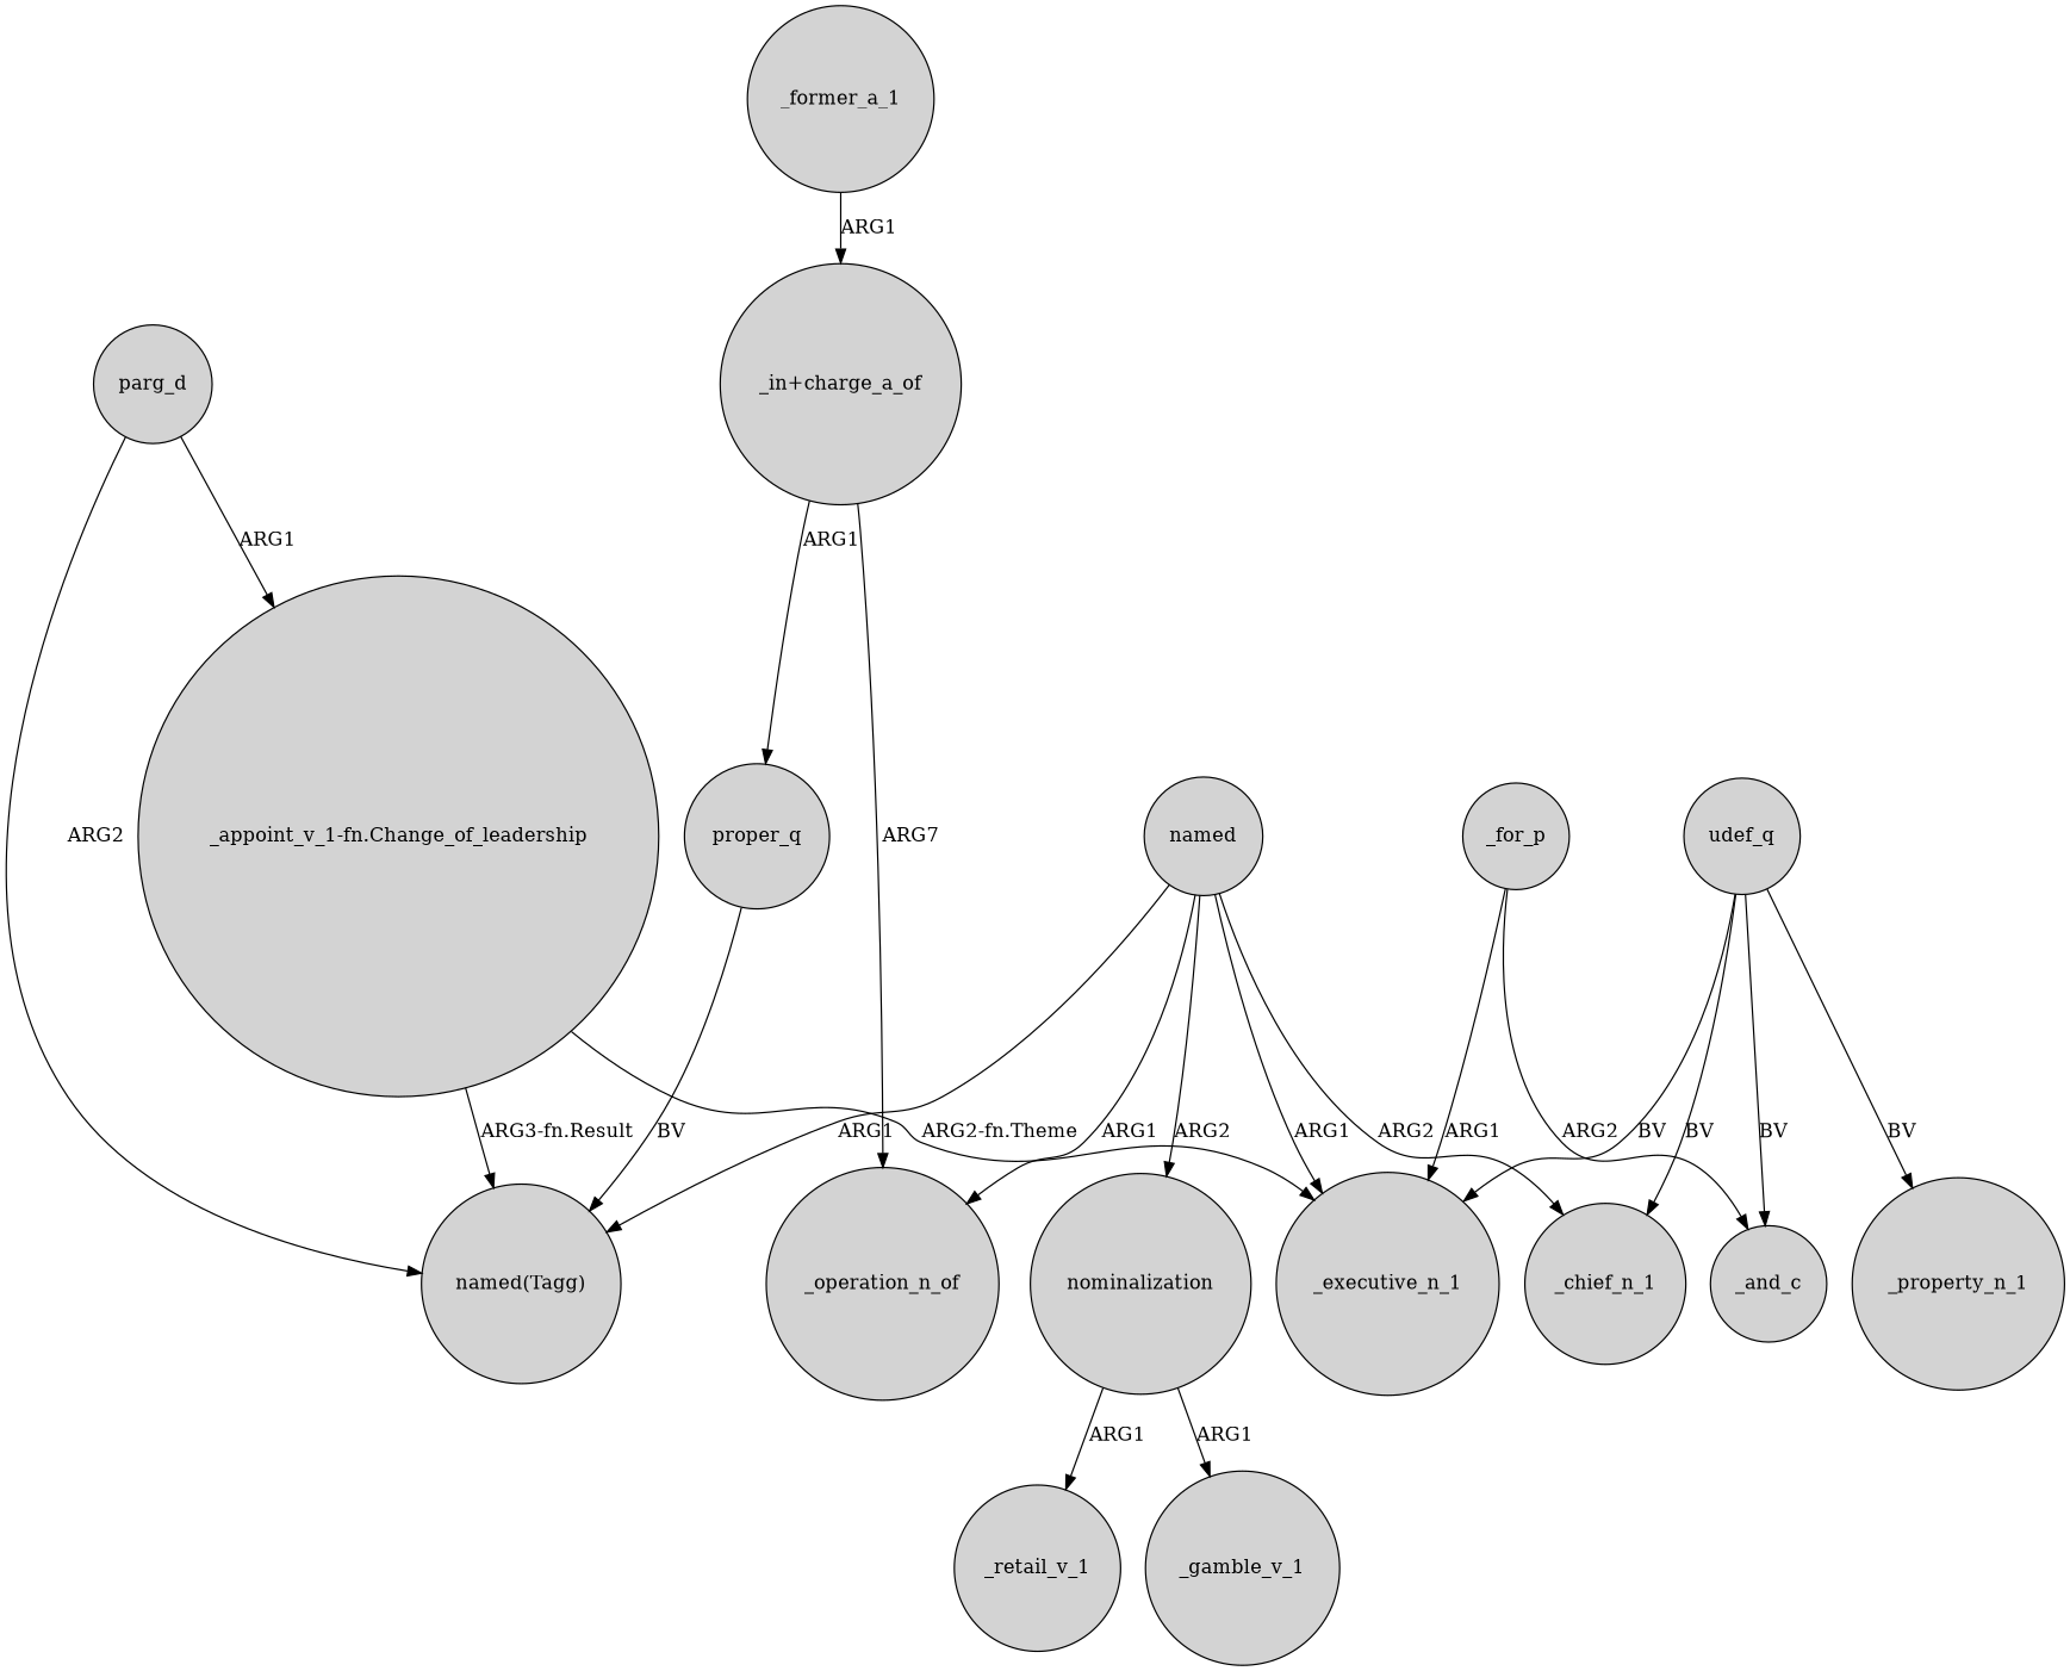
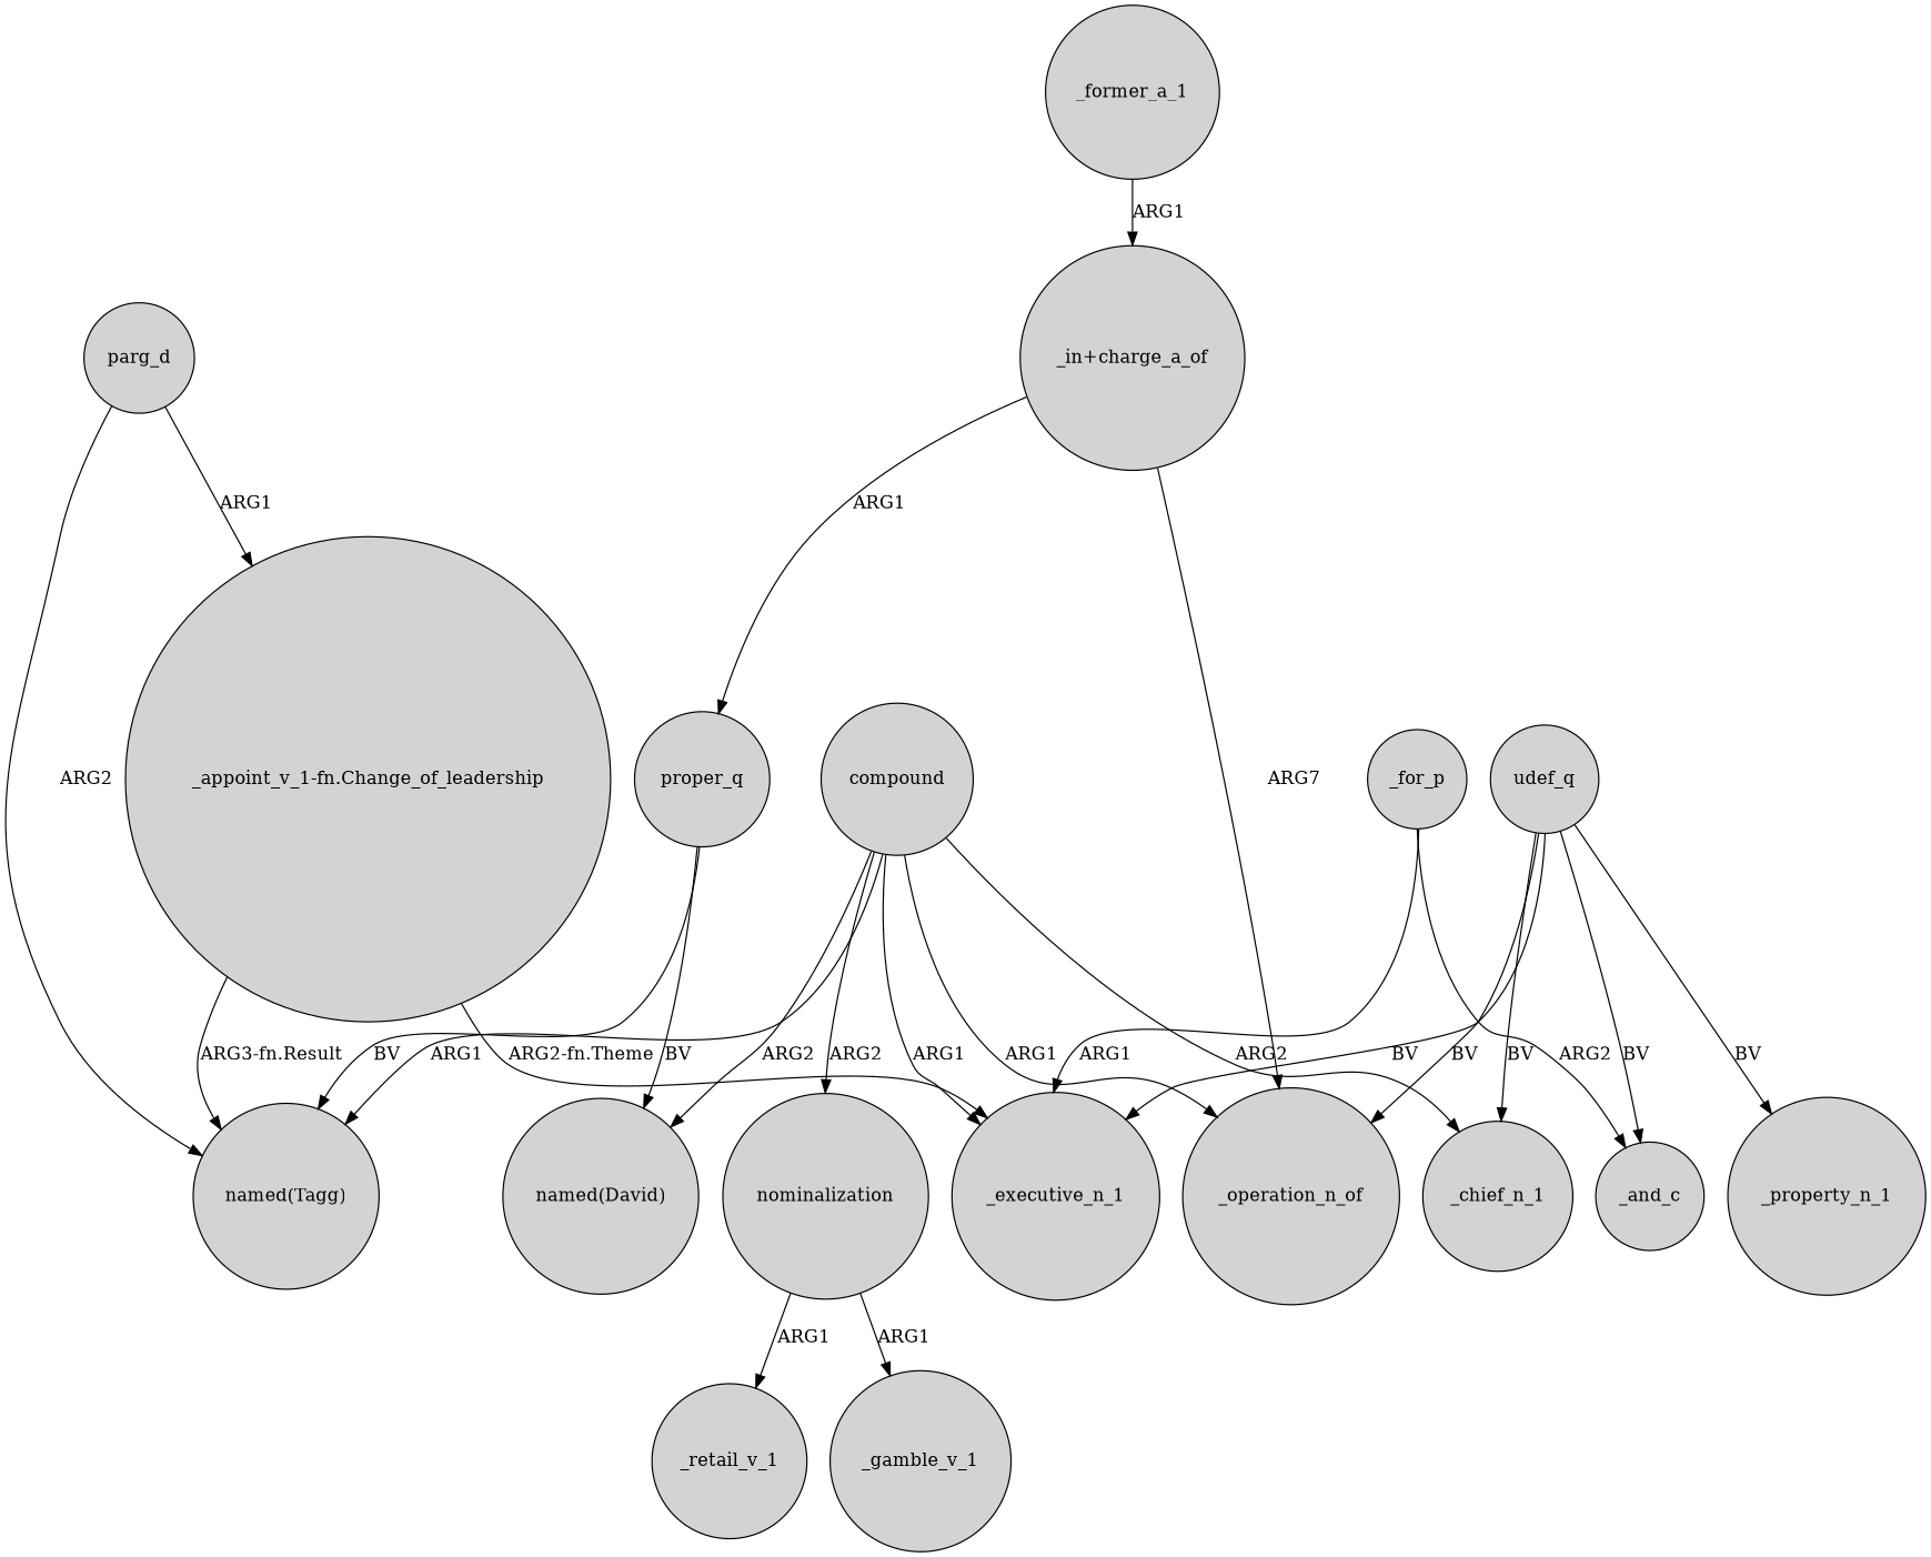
  digraph {
    node [shape=circle style=filled]
    proper_q
    "named(Tagg)"
-   compound [label=named]
+   "named(David)"
+   compound
    _operation_n_of
    _executive_n_1
    nominalization
    _chief_n_1
    _retail_v_1
    _gamble_v_1
    udef_q
    _and_c
    _property_n_1
    "_appoint_v_1-fn.Change_of_leadership"
    _for_p
    "_in+charge_a_of"
    parg_d
    _former_a_1
    proper_q -> "named(Tagg)" [label=BV]
+   proper_q -> "named(David)" [label=BV]
    compound -> "named(Tagg)" [label=ARG1]
+   compound -> "named(David)" [label=ARG2]
    compound -> _operation_n_of [label=ARG1]
    compound -> _executive_n_1 [label=ARG1]
    compound -> nominalization [label=ARG2]
    compound -> _chief_n_1 [label=ARG2]
    nominalization -> _retail_v_1 [label=ARG1]
    nominalization -> _gamble_v_1 [label=ARG1]
+   udef_q -> _operation_n_of [label=BV]
    udef_q -> _executive_n_1 [label=BV]
    udef_q -> _chief_n_1 [label=BV]
    udef_q -> _and_c [label=BV]
    udef_q -> _property_n_1 [label=BV]
    "_appoint_v_1-fn.Change_of_leadership" -> "named(Tagg)" [label="ARG3-fn.Result"]
    "_appoint_v_1-fn.Change_of_leadership" -> _executive_n_1 [label="ARG2-fn.Theme"]
    _for_p -> _executive_n_1 [label=ARG1]
    _for_p -> _and_c [label=ARG2]
    "_in+charge_a_of" -> proper_q [label=ARG1]
    "_in+charge_a_of" -> _operation_n_of [label=ARG7]
    parg_d -> "named(Tagg)" [label=ARG2]
    parg_d -> "_appoint_v_1-fn.Change_of_leadership" [label=ARG1]
    _former_a_1 -> "_in+charge_a_of" [label=ARG1]
  }
